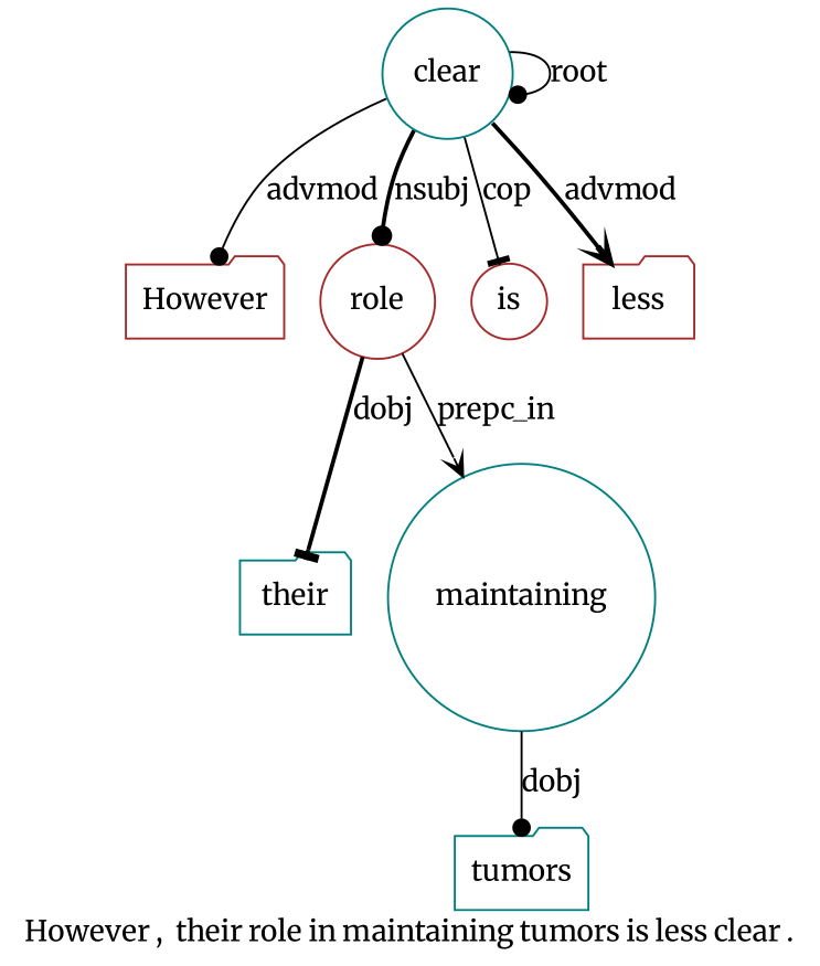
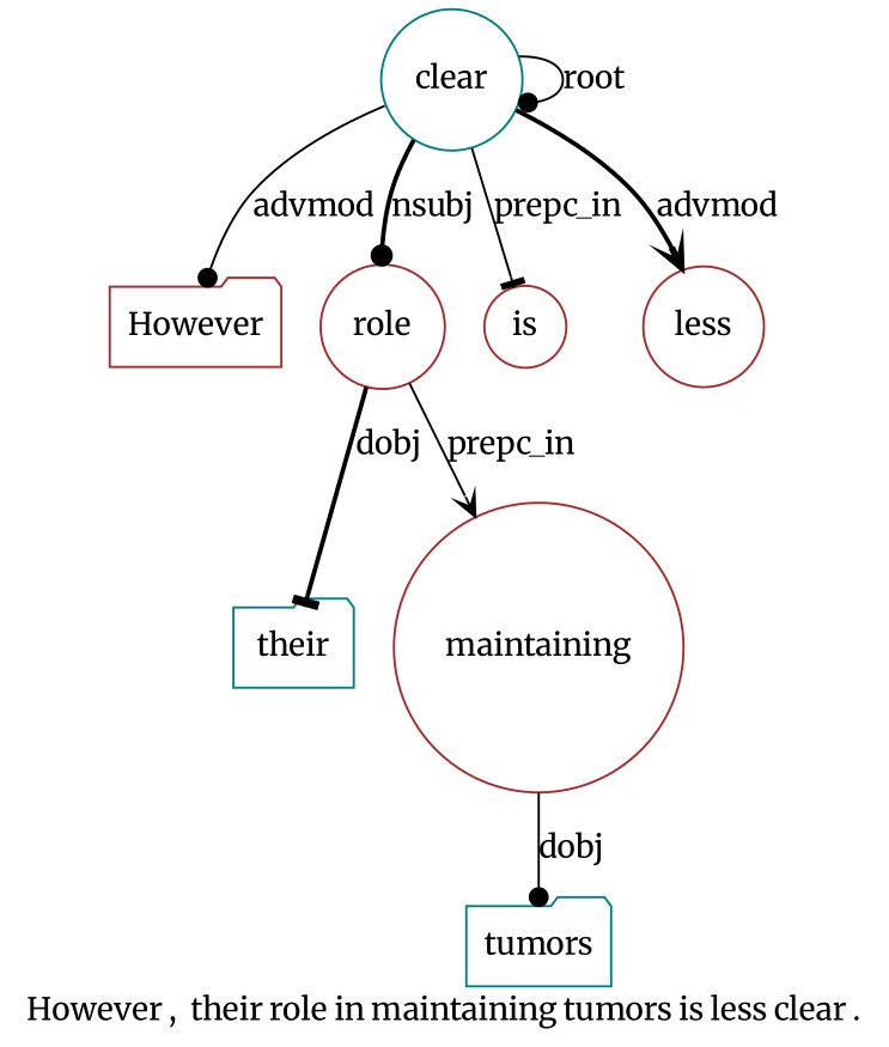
  digraph {
    fontname=Merriweather
    label="However ,  their role in maintaining tumors is less clear ."
    node [color=teal fillcolor=white fontname=Merriweather shape=circle style=filled]
    edge [arrowhead=dot fontname=Merriweather style=solid]
    n1 [label=clear]
    n2 [color=brown label=However shape=folder]
    n3 [color=brown label=role]
    n4 [color=brown label=is]
-   n5 [color=brown label=less shape=folder]
+   n5 [color=brown label=less]
    n6 [label=their shape=folder]
-   n7 [label=maintaining]
+   n7 [color=brown label=maintaining]
    n8 [label=tumors shape=folder]
    n1 -> n1 [label=root]
    n1 -> n2 [label=advmod]
    n1 -> n3 [label=nsubj style=bold]
-   n1 -> n4 [arrowhead=tee label=cop]
+   n1 -> n4 [arrowhead=tee label=prepc_in]
    n1 -> n5 [arrowhead=vee label=advmod style=bold]
    n3 -> n6 [arrowhead=tee label=dobj style=bold]
    n3 -> n7 [arrowhead=vee label=prepc_in]
    n7 -> n8 [label=dobj]
  }
